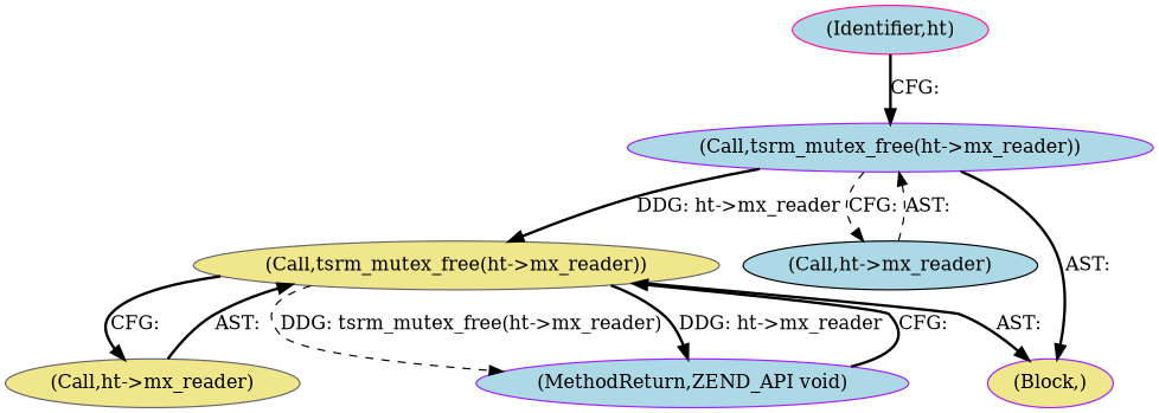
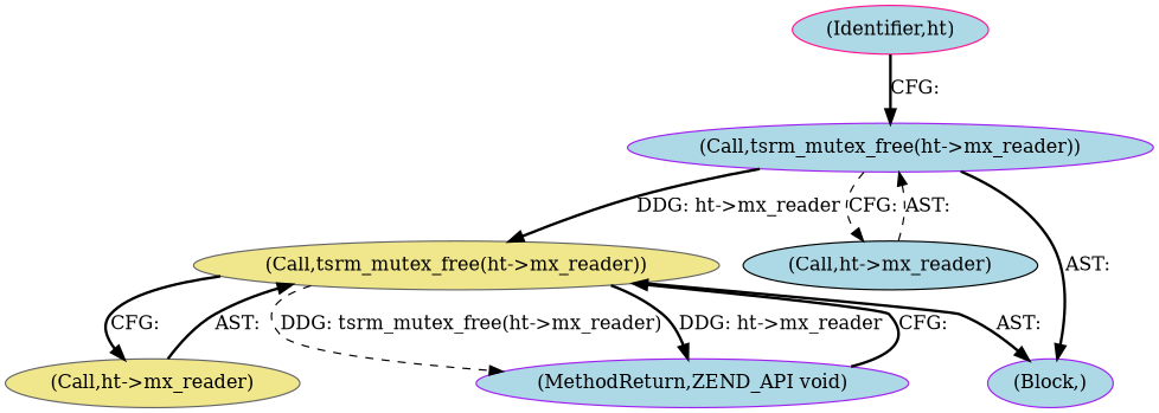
  digraph {
    node [style=filled fillcolor=lightblue color=purple]
    edge [style=bold]
    n1 [label="(Call,tsrm_mutex_free(ht->mx_reader))"]
    n2 [label="(Call,tsrm_mutex_free(ht->mx_reader))" fillcolor=khaki color=gray40]
    n3 [label="(Call,ht->mx_reader)" color=black]
-   n4 [label="(Block,)" fillcolor=khaki]
+   n4 [label="(Block,)"]
    n5 [label="(Call,ht->mx_reader)" fillcolor=khaki color=gray40]
    n6 [label="(MethodReturn,ZEND_API void)"]
    n7 [label="(Identifier,ht)" color=deeppink]
    n1 -> n2 [label="DDG: ht->mx_reader"]
    n1 -> n3 [label="CFG: " style=dashed]
    n1 -> n4 [label="AST: "]
    n2 -> n4 [label="AST: "]
    n2 -> n5 [label="CFG: "]
    n2 -> n6 [label="DDG: tsrm_mutex_free(ht->mx_reader)" style=dashed]
    n2 -> n6 [label="DDG: ht->mx_reader"]
    n3 -> n1 [label="AST: " style=dashed]
    n5 -> n2 [label="AST: "]
    n6 -> n2 [label="CFG: "]
    n7 -> n1 [label="CFG: "]
  }
